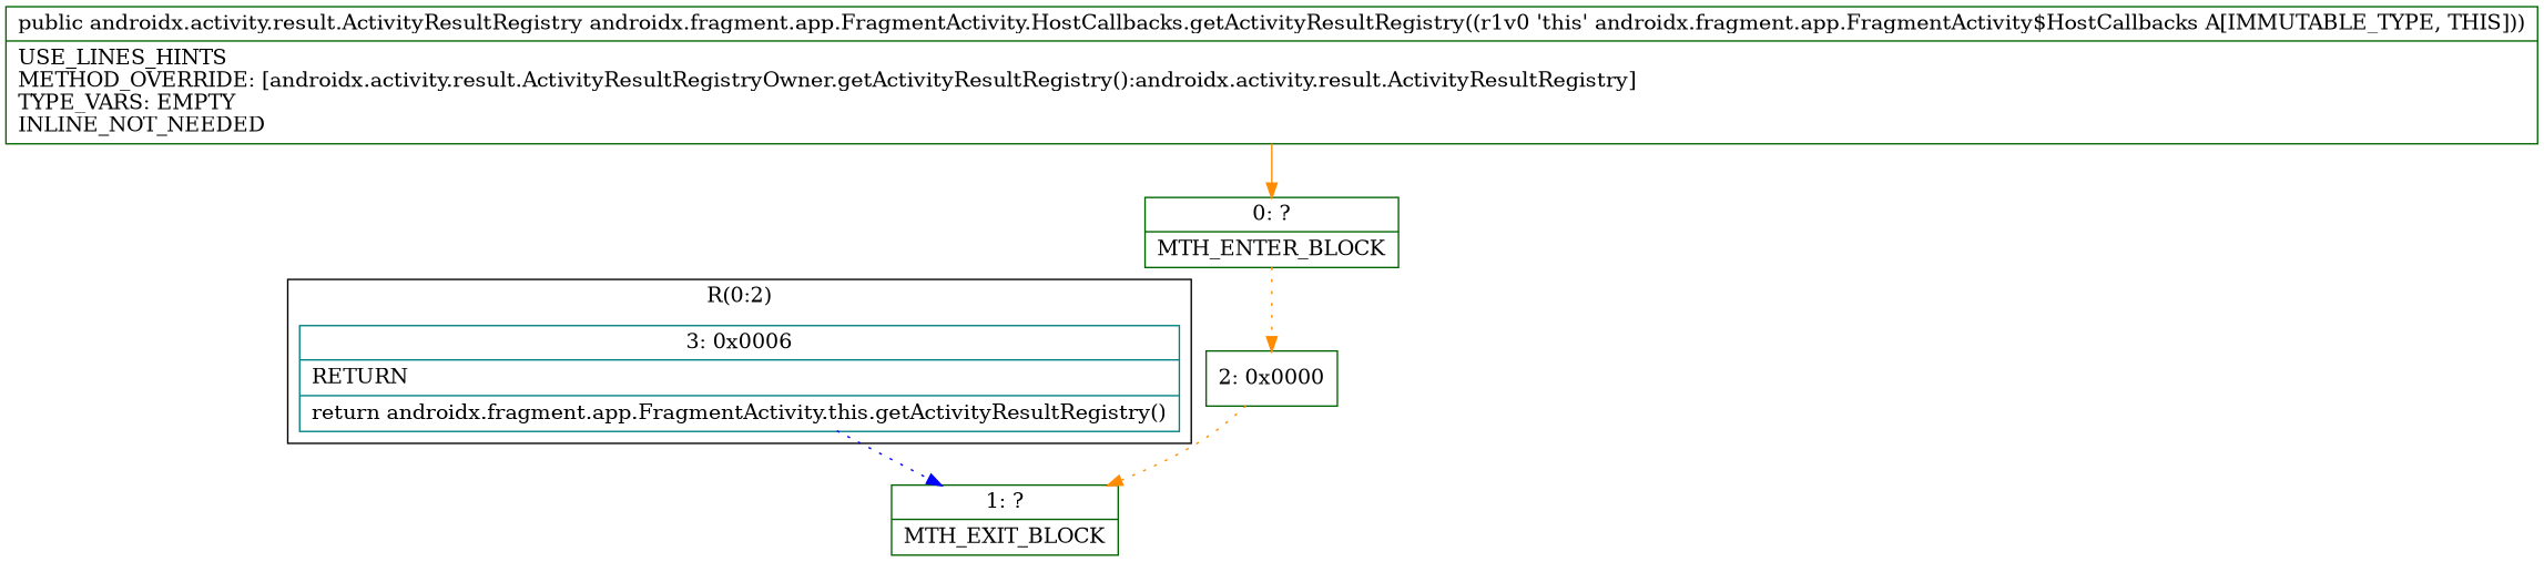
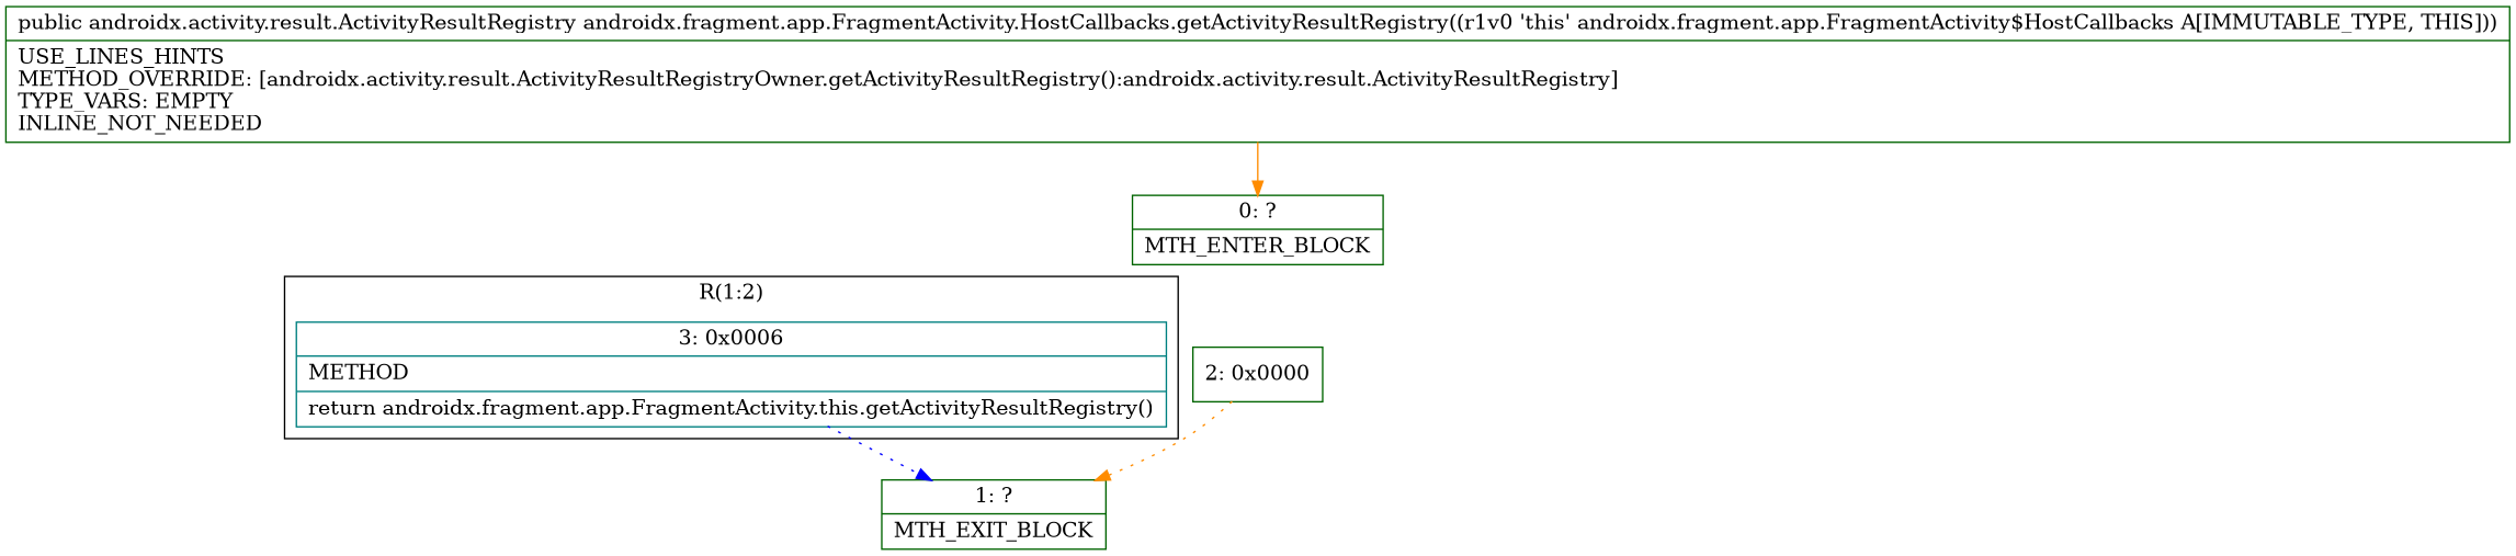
  digraph {
    node [color=darkgreen shape=record]
    edge [color=darkorange style=dotted]
-   n1 [color=teal label="{3\:\ 0x0006|RETURN\l|return androidx.fragment.app.FragmentActivity.this.getActivityResultRegistry()\l}"]
+   n1 [color=teal label="{3\:\ 0x0006|METHOD\l|return androidx.fragment.app.FragmentActivity.this.getActivityResultRegistry()\l}"]
    n2 [label="{1\:\ ?|MTH_EXIT_BLOCK\l}"]
    n3 [label="{0\:\ ?|MTH_ENTER_BLOCK\l}"]
    n4 [label="{2\:\ 0x0000}"]
    n5 [label="{public androidx.activity.result.ActivityResultRegistry androidx.fragment.app.FragmentActivity.HostCallbacks.getActivityResultRegistry((r1v0 'this' androidx.fragment.app.FragmentActivity$HostCallbacks A[IMMUTABLE_TYPE, THIS]))  | USE_LINES_HINTS\lMETHOD_OVERRIDE: [androidx.activity.result.ActivityResultRegistryOwner.getActivityResultRegistry():androidx.activity.result.ActivityResultRegistry]\lTYPE_VARS: EMPTY\lINLINE_NOT_NEEDED\l}"]
    subgraph cluster_1 {
-     label="R(0:2)"
+     label="R(1:2)"
      n1
    }
    n1 -> n2 [color=blue]
-   n3 -> n4
    n4 -> n2
    n5 -> n3 [style=solid]
  }
